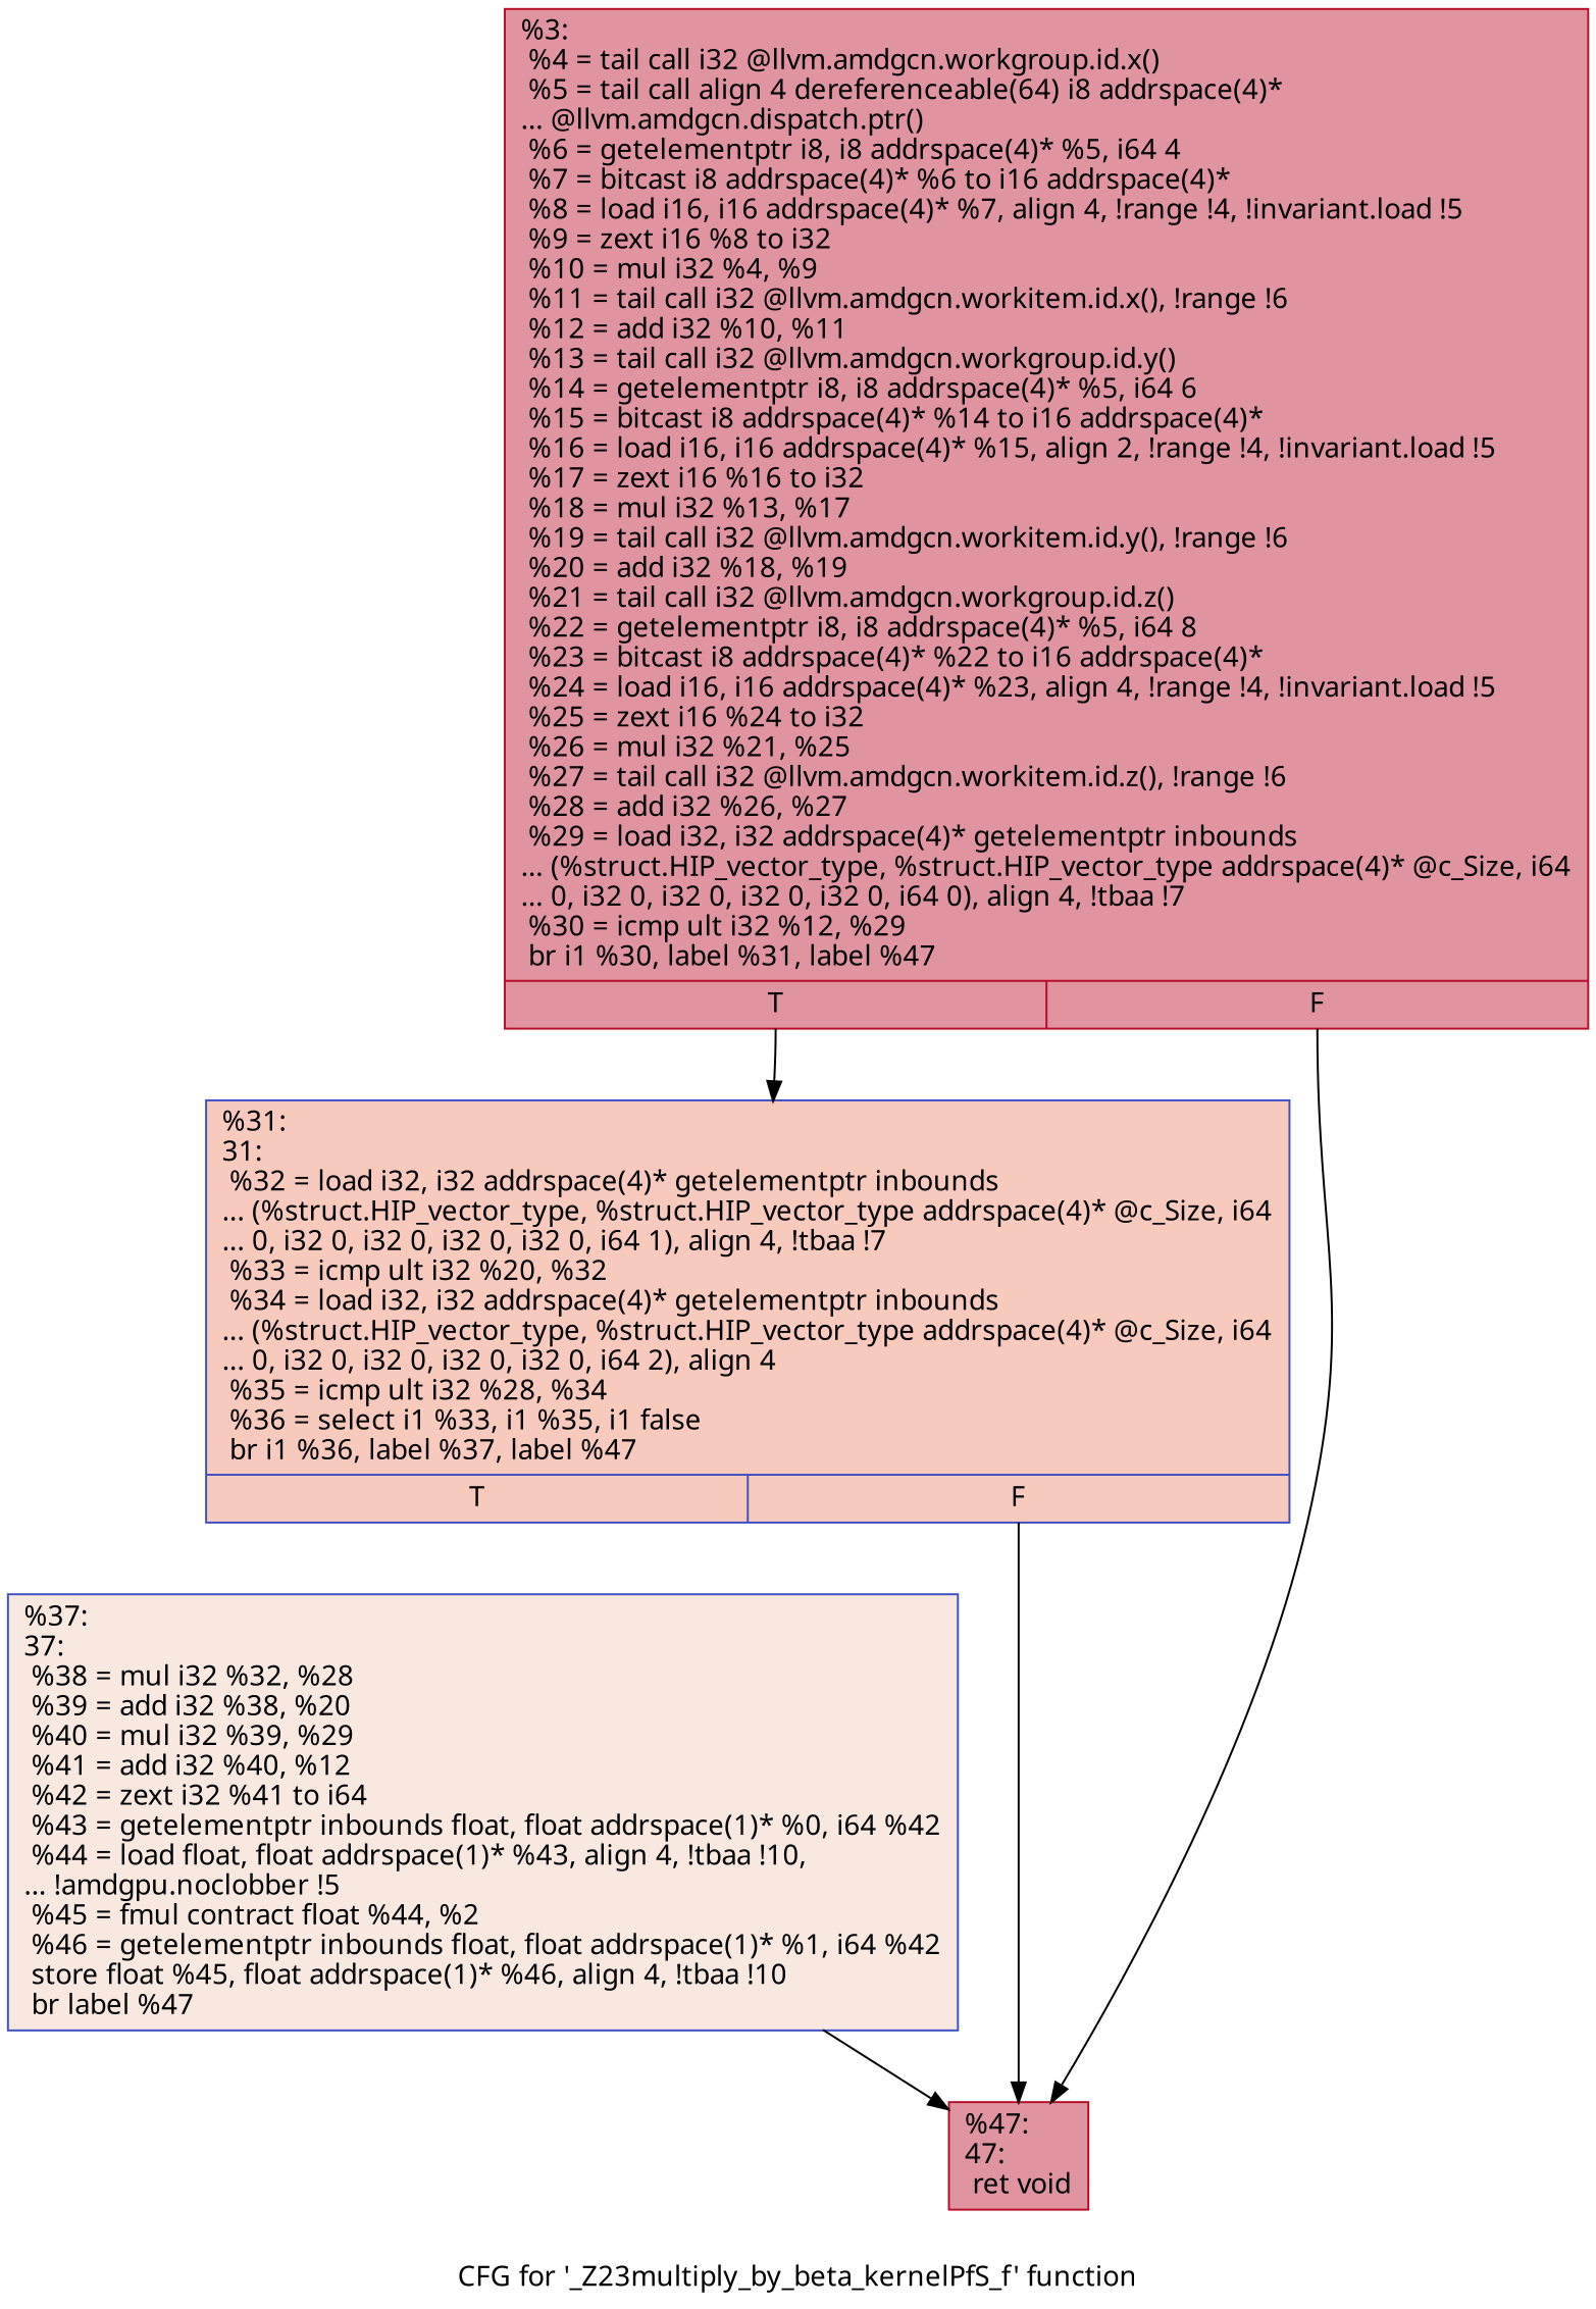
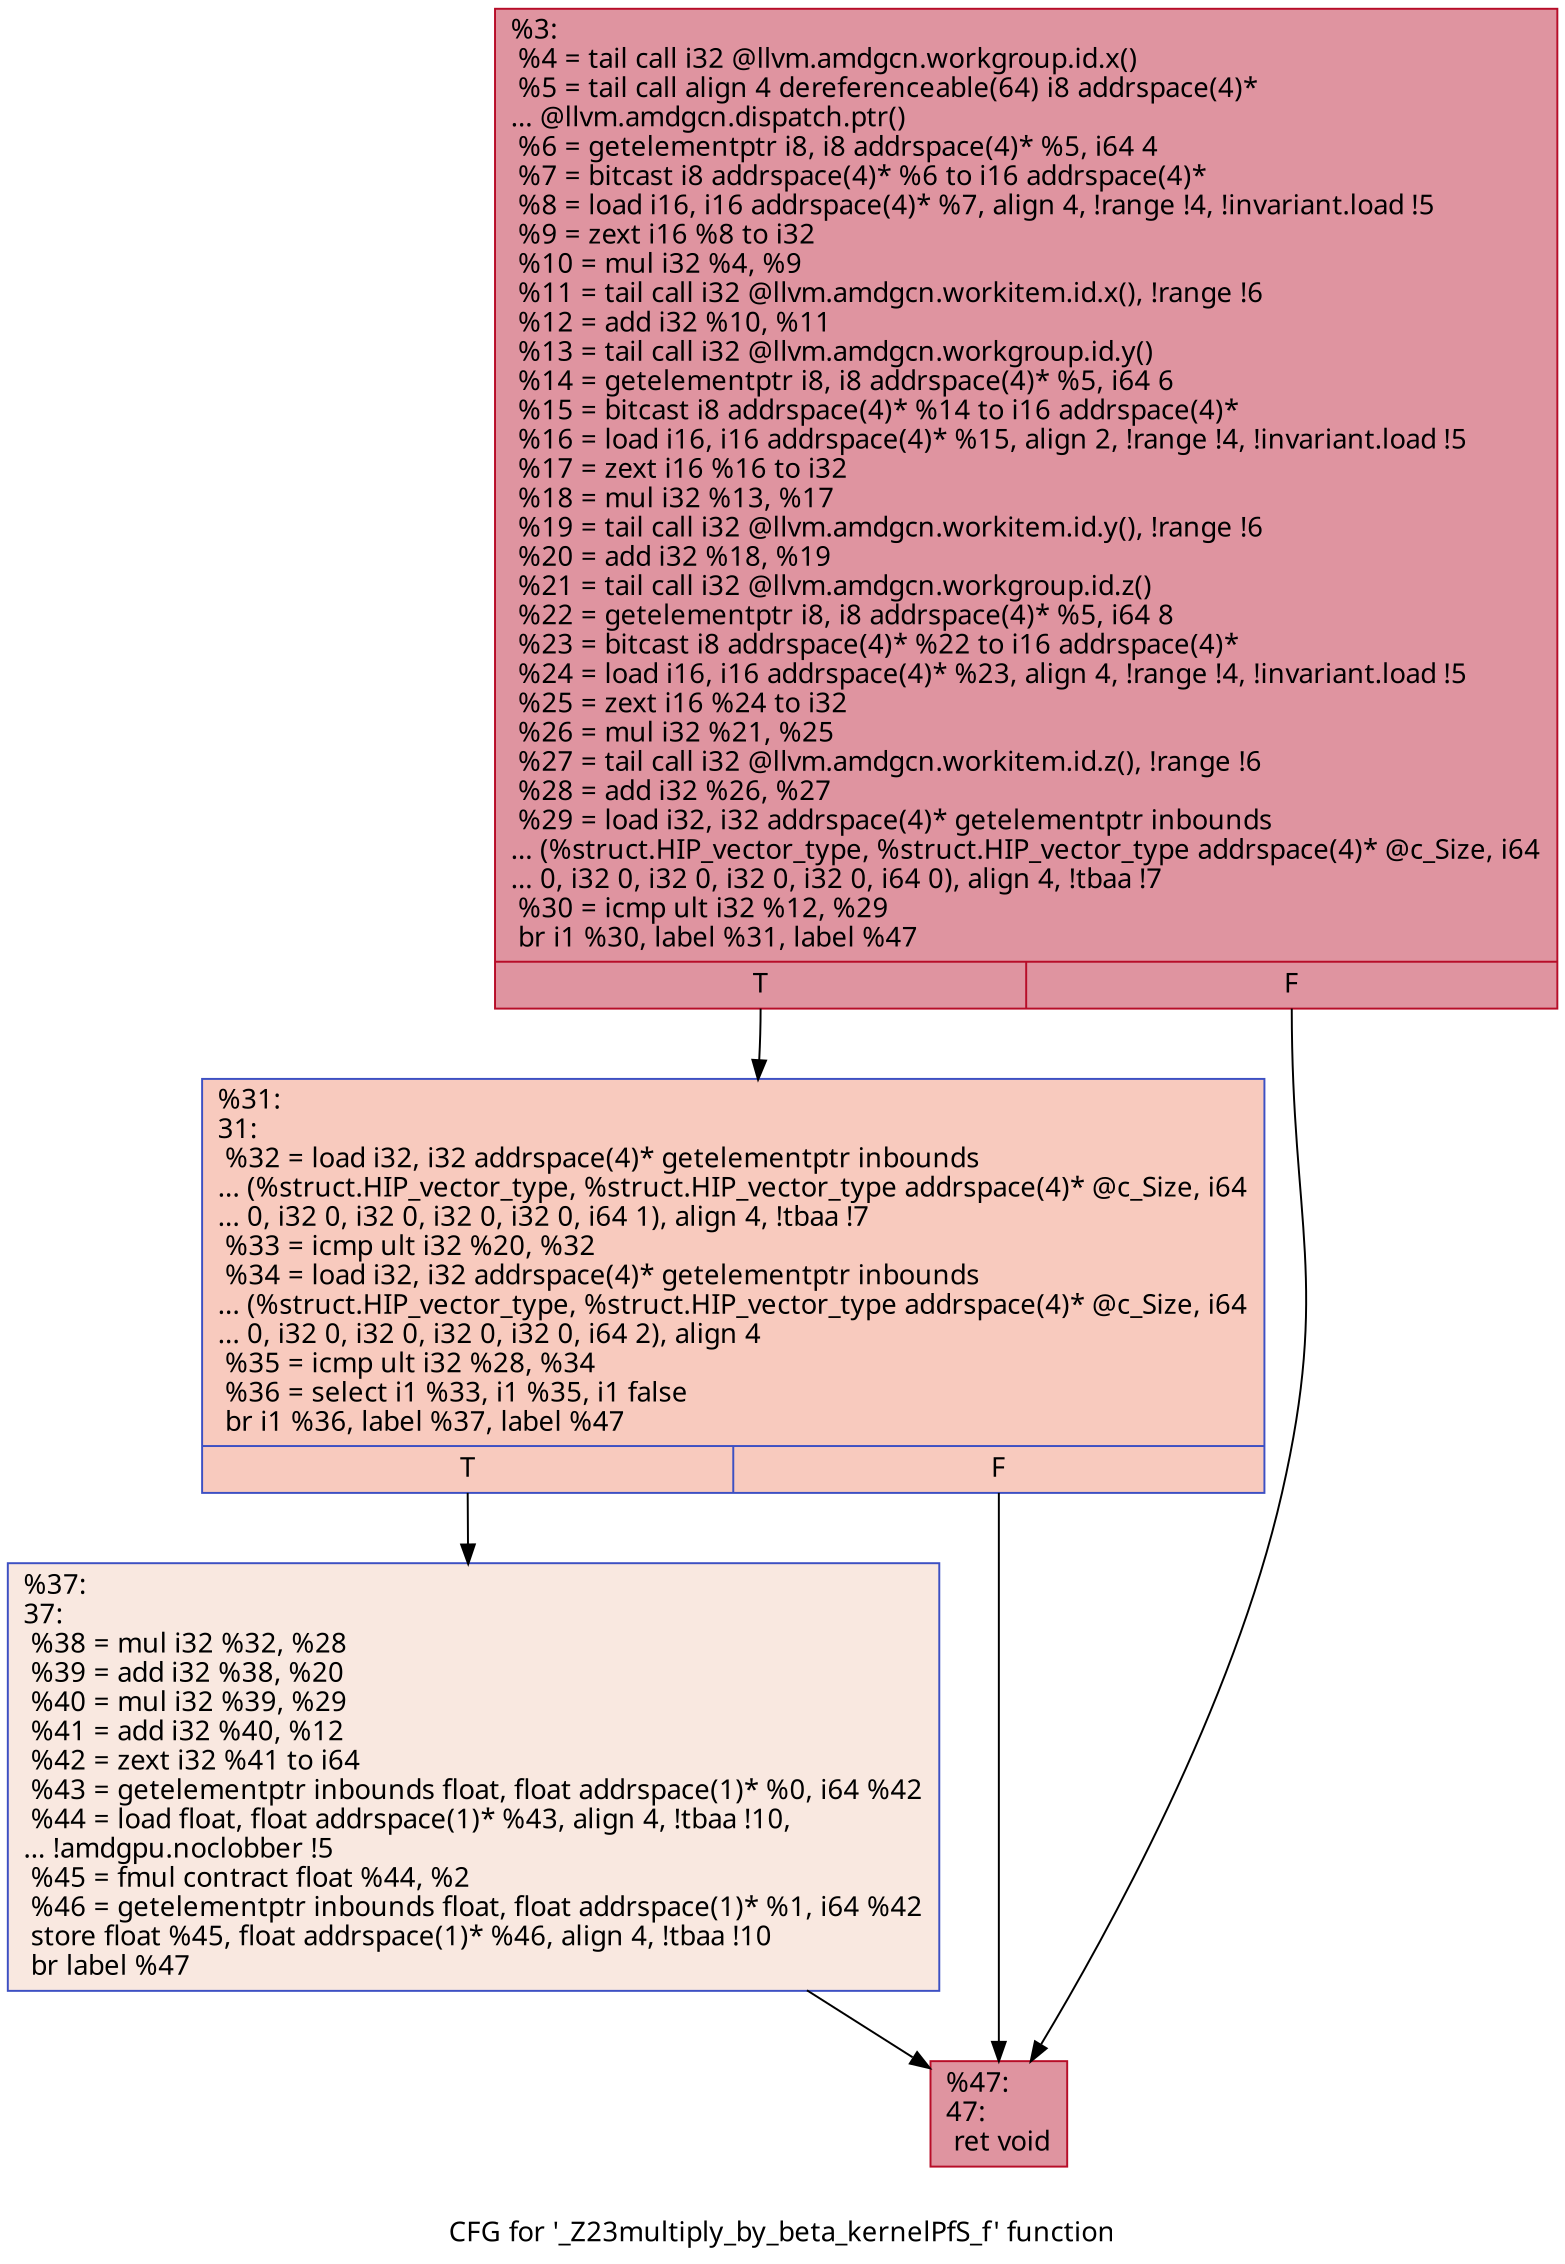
  digraph {
    label="CFG for '_Z23multiply_by_beta_kernelPfS_f' function"
    fontname="Noto Sans"
    node [color="#b70d28ff" fillcolor="#b70d2870" shape=record style=filled fontname="Noto Sans"]
    edge [tailport=s0 fontname="Noto Sans"]
    n1 [label="{%3:\l  %4 = tail call i32 @llvm.amdgcn.workgroup.id.x()\l  %5 = tail call align 4 dereferenceable(64) i8 addrspace(4)*\l... @llvm.amdgcn.dispatch.ptr()\l  %6 = getelementptr i8, i8 addrspace(4)* %5, i64 4\l  %7 = bitcast i8 addrspace(4)* %6 to i16 addrspace(4)*\l  %8 = load i16, i16 addrspace(4)* %7, align 4, !range !4, !invariant.load !5\l  %9 = zext i16 %8 to i32\l  %10 = mul i32 %4, %9\l  %11 = tail call i32 @llvm.amdgcn.workitem.id.x(), !range !6\l  %12 = add i32 %10, %11\l  %13 = tail call i32 @llvm.amdgcn.workgroup.id.y()\l  %14 = getelementptr i8, i8 addrspace(4)* %5, i64 6\l  %15 = bitcast i8 addrspace(4)* %14 to i16 addrspace(4)*\l  %16 = load i16, i16 addrspace(4)* %15, align 2, !range !4, !invariant.load !5\l  %17 = zext i16 %16 to i32\l  %18 = mul i32 %13, %17\l  %19 = tail call i32 @llvm.amdgcn.workitem.id.y(), !range !6\l  %20 = add i32 %18, %19\l  %21 = tail call i32 @llvm.amdgcn.workgroup.id.z()\l  %22 = getelementptr i8, i8 addrspace(4)* %5, i64 8\l  %23 = bitcast i8 addrspace(4)* %22 to i16 addrspace(4)*\l  %24 = load i16, i16 addrspace(4)* %23, align 4, !range !4, !invariant.load !5\l  %25 = zext i16 %24 to i32\l  %26 = mul i32 %21, %25\l  %27 = tail call i32 @llvm.amdgcn.workitem.id.z(), !range !6\l  %28 = add i32 %26, %27\l  %29 = load i32, i32 addrspace(4)* getelementptr inbounds\l... (%struct.HIP_vector_type, %struct.HIP_vector_type addrspace(4)* @c_Size, i64\l... 0, i32 0, i32 0, i32 0, i32 0, i64 0), align 4, !tbaa !7\l  %30 = icmp ult i32 %12, %29\l  br i1 %30, label %31, label %47\l|{<s0>T|<s1>F}}"]
    n2 [color="#3d50c3ff" fillcolor="#ef886b70" label="{%31:\l31:                                               \l  %32 = load i32, i32 addrspace(4)* getelementptr inbounds\l... (%struct.HIP_vector_type, %struct.HIP_vector_type addrspace(4)* @c_Size, i64\l... 0, i32 0, i32 0, i32 0, i32 0, i64 1), align 4, !tbaa !7\l  %33 = icmp ult i32 %20, %32\l  %34 = load i32, i32 addrspace(4)* getelementptr inbounds\l... (%struct.HIP_vector_type, %struct.HIP_vector_type addrspace(4)* @c_Size, i64\l... 0, i32 0, i32 0, i32 0, i32 0, i64 2), align 4\l  %35 = icmp ult i32 %28, %34\l  %36 = select i1 %33, i1 %35, i1 false\l  br i1 %36, label %37, label %47\l|{<s0>T|<s1>F}}"]
    n3 [label="{%47:\l47:                                               \l  ret void\l}"]
    n4 [color="#3d50c3ff" fillcolor="#f1ccb870" label="{%37:\l37:                                               \l  %38 = mul i32 %32, %28\l  %39 = add i32 %38, %20\l  %40 = mul i32 %39, %29\l  %41 = add i32 %40, %12\l  %42 = zext i32 %41 to i64\l  %43 = getelementptr inbounds float, float addrspace(1)* %0, i64 %42\l  %44 = load float, float addrspace(1)* %43, align 4, !tbaa !10,\l... !amdgpu.noclobber !5\l  %45 = fmul contract float %44, %2\l  %46 = getelementptr inbounds float, float addrspace(1)* %1, i64 %42\l  store float %45, float addrspace(1)* %46, align 4, !tbaa !10\l  br label %47\l}"]
    n1 -> n2
    n1 -> n3 [tailport=s1]
    n2 -> n3 [tailport=s1]
+   n2 -> n4
    n4 -> n3 [tailport=""]
  }
